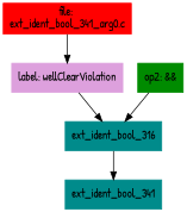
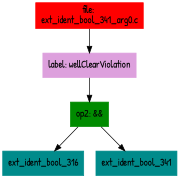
  digraph {
    fontname="Patrick Hand"
    node [color=cyan4 fontname="Patrick Hand" shape=box style=filled]
    edge [fontname="Patrick Hand"]
    n1 [color=red label="file: \next_ident_bool_341_arg0.c"]
    n2 [color=plum label="label: wellClearViolation"]
    n3 [color=green4 label="op2: &&"]
    n4 [label=ext_ident_bool_316]
    n5 [label=ext_ident_bool_341]
    n1 -> n2
-   n2 -> n4
+   n2 -> n3
    n3 -> n4
-   n4 -> n5
+   n3 -> n5
  }
